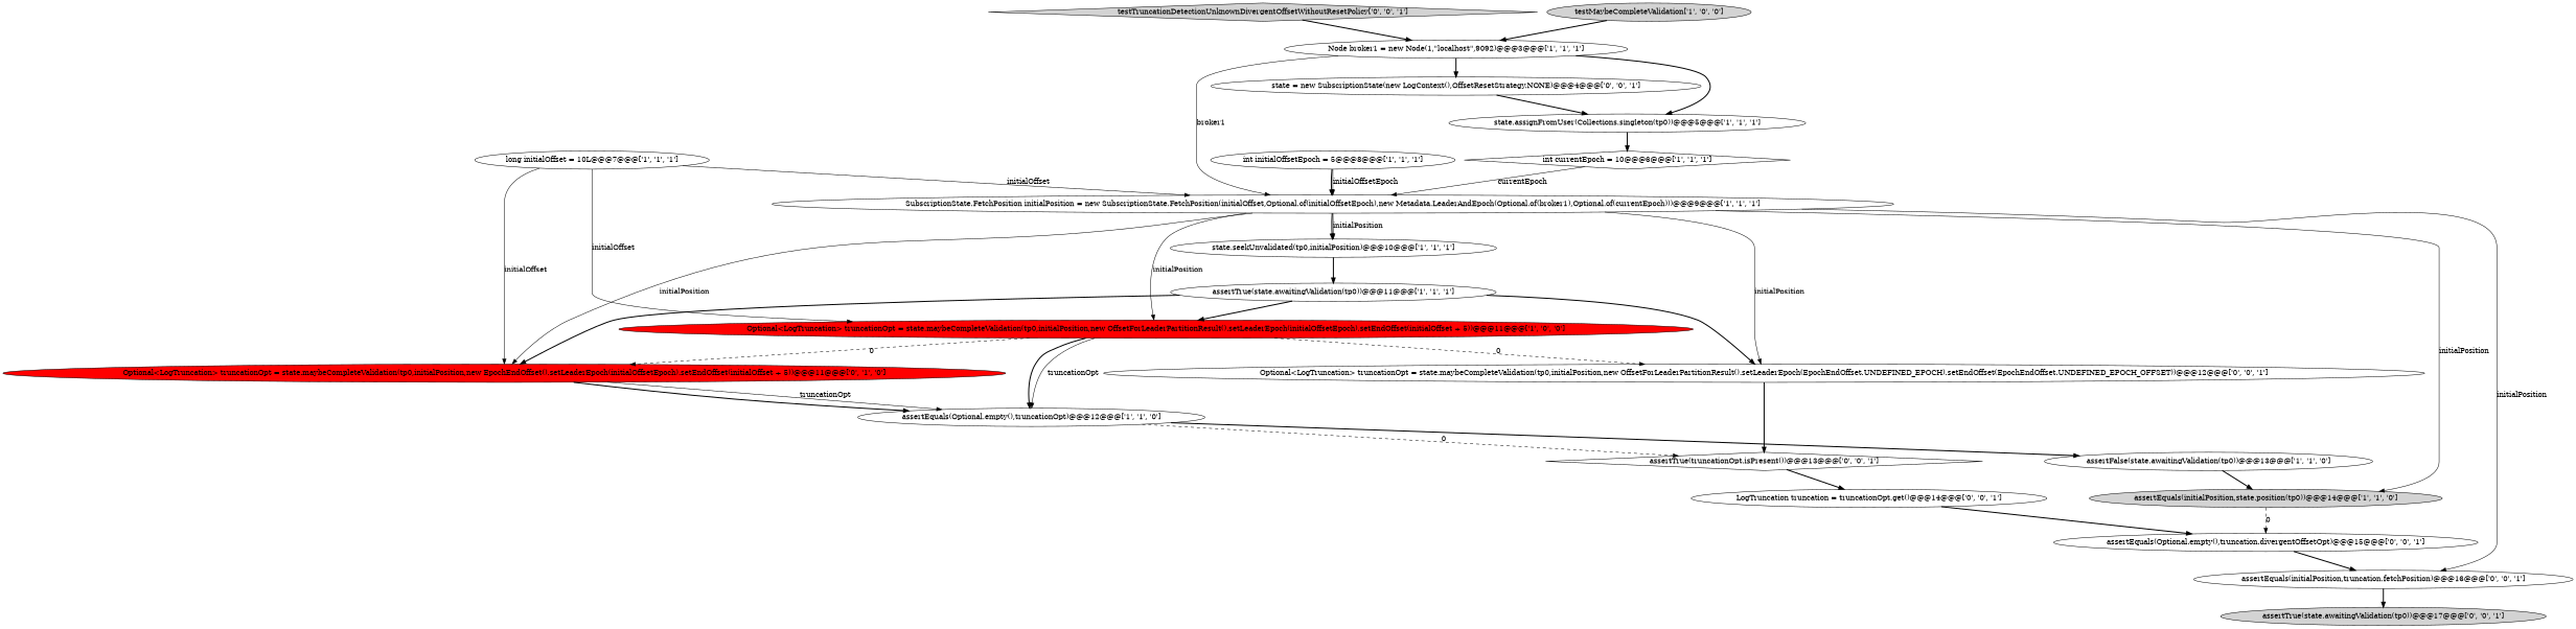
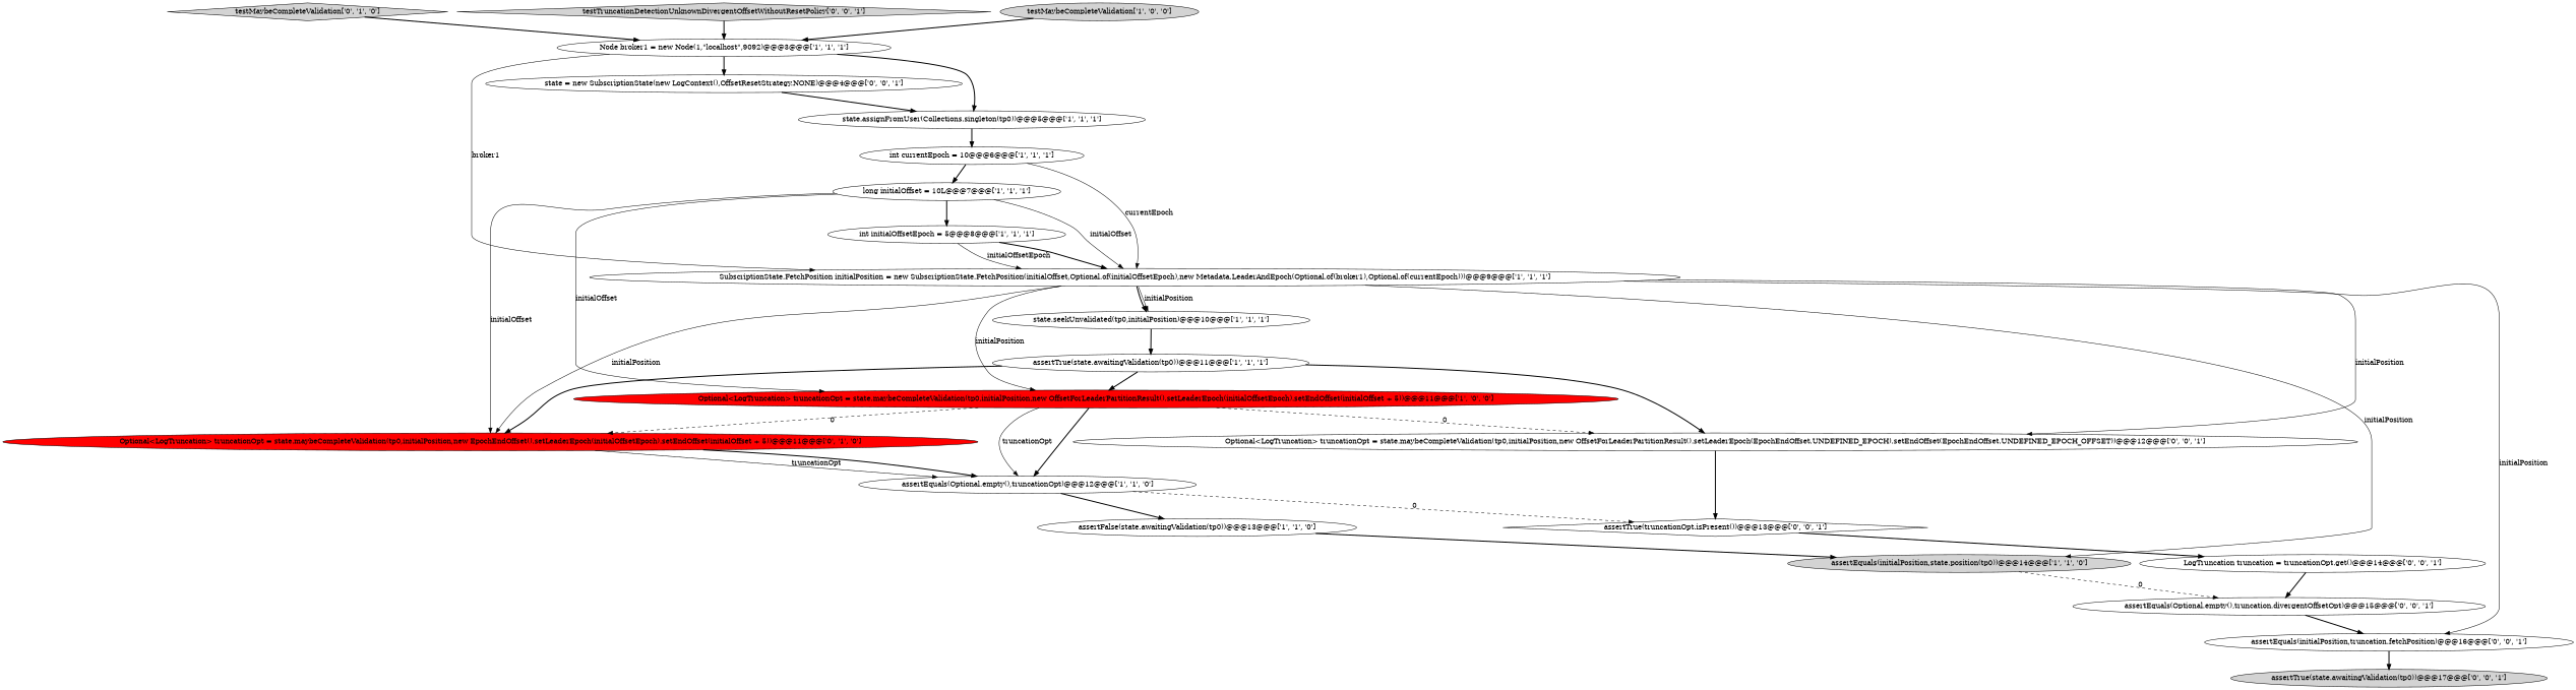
  digraph {
    node [fillcolor=white shape=ellipse style=filled]
    edge [style=bold]
    n1 [label="assertEquals(Optional.empty(),truncationOpt)@@@12@@@['1', '1', '0']"]
    n2 [label="assertTrue(truncationOpt.isPresent())@@@13@@@['0', '0', '1']" shape=diamond]
    n3 [label="assertFalse(state.awaitingValidation(tp0))@@@13@@@['1', '1', '0']"]
    n4 [label="LogTruncation truncation = truncationOpt.get()@@@14@@@['0', '0', '1']"]
    n5 [fillcolor=lightgray label="assertEquals(initialPosition,state.position(tp0))@@@14@@@['1', '1', '0']"]
    n6 [label="assertEquals(Optional.empty(),truncation.divergentOffsetOpt)@@@15@@@['0', '0', '1']"]
    n7 [label="assertEquals(initialPosition,truncation.fetchPosition)@@@16@@@['0', '0', '1']"]
    n8 [fillcolor=lightgray label="assertTrue(state.awaitingValidation(tp0))@@@17@@@['0', '0', '1']"]
    n9 [label="state.seekUnvalidated(tp0,initialPosition)@@@10@@@['1', '1', '1']"]
    n10 [label="assertTrue(state.awaitingValidation(tp0))@@@11@@@['1', '1', '1']"]
    n11 [label="Optional<LogTruncation> truncationOpt = state.maybeCompleteValidation(tp0,initialPosition,new OffsetForLeaderPartitionResult().setLeaderEpoch(EpochEndOffset.UNDEFINED_EPOCH).setEndOffset(EpochEndOffset.UNDEFINED_EPOCH_OFFSET))@@@12@@@['0', '0', '1']"]
    n12 [fillcolor=red label="Optional<LogTruncation> truncationOpt = state.maybeCompleteValidation(tp0,initialPosition,new EpochEndOffset().setLeaderEpoch(initialOffsetEpoch).setEndOffset(initialOffset + 5))@@@11@@@['0', '1', '0']"]
    n13 [fillcolor=red label="Optional<LogTruncation> truncationOpt = state.maybeCompleteValidation(tp0,initialPosition,new OffsetForLeaderPartitionResult().setLeaderEpoch(initialOffsetEpoch).setEndOffset(initialOffset + 5))@@@11@@@['1', '0', '0']"]
+   n14 [fillcolor=lightgray label="testMaybeCompleteValidation['0', '1', '0']" shape=diamond]
    n15 [label="Node broker1 = new Node(1,\"localhost\",9092)@@@3@@@['1', '1', '1']"]
    n16 [label="state.assignFromUser(Collections.singleton(tp0))@@@5@@@['1', '1', '1']"]
    n17 [label="SubscriptionState.FetchPosition initialPosition = new SubscriptionState.FetchPosition(initialOffset,Optional.of(initialOffsetEpoch),new Metadata.LeaderAndEpoch(Optional.of(broker1),Optional.of(currentEpoch)))@@@9@@@['1', '1', '1']"]
    n18 [label="state = new SubscriptionState(new LogContext(),OffsetResetStrategy.NONE)@@@4@@@['0', '0', '1']"]
    n19 [fillcolor=lightgray label="testTruncationDetectionUnknownDivergentOffsetWithoutResetPolicy['0', '0', '1']" shape=diamond]
-   n20 [label="int currentEpoch = 10@@@6@@@['1', '1', '1']" shape=diamond]
+   n20 [label="int currentEpoch = 10@@@6@@@['1', '1', '1']"]
    n21 [label="long initialOffset = 10L@@@7@@@['1', '1', '1']"]
    n22 [label="int initialOffsetEpoch = 5@@@8@@@['1', '1', '1']"]
    n23 [fillcolor=lightgray label="testMaybeCompleteValidation['1', '0', '0']"]
    n1 -> n2 [label=0 style=dashed]
    n1 -> n3
    n2 -> n4
    n3 -> n5
    n4 -> n6
    n5 -> n6 [label=0 style=dashed]
    n6 -> n7
    n7 -> n8
    n9 -> n10
    n10 -> n11
    n10 -> n12
    n10 -> n13
    n11 -> n2
    n12 -> n1 [label=truncationOpt style=solid]
    n12 -> n1
    n13 -> n1 [label=truncationOpt style=solid]
    n13 -> n1
    n13 -> n11 [label=0 style=dashed]
    n13 -> n12 [label=0 style=dashed]
+   n14 -> n15
    n15 -> n16
    n15 -> n17 [label=broker1 style=solid]
    n15 -> n18
    n16 -> n20
    n17 -> n5 [label=initialPosition style=solid]
    n17 -> n7 [label=initialPosition style=solid]
    n17 -> n9 [label=initialPosition style=solid]
    n17 -> n9
    n17 -> n11 [label=initialPosition style=solid]
    n17 -> n12 [label=initialPosition style=solid]
    n17 -> n13 [label=initialPosition style=solid]
    n18 -> n16
    n19 -> n15
    n20 -> n17 [label=currentEpoch style=solid]
+   n20 -> n21
    n21 -> n12 [label=initialOffset style=solid]
    n21 -> n13 [label=initialOffset style=solid]
    n21 -> n17 [label=initialOffset style=solid]
+   n21 -> n22
    n22 -> n17 [label=initialOffsetEpoch style=solid]
    n22 -> n17
    n23 -> n15
  }
